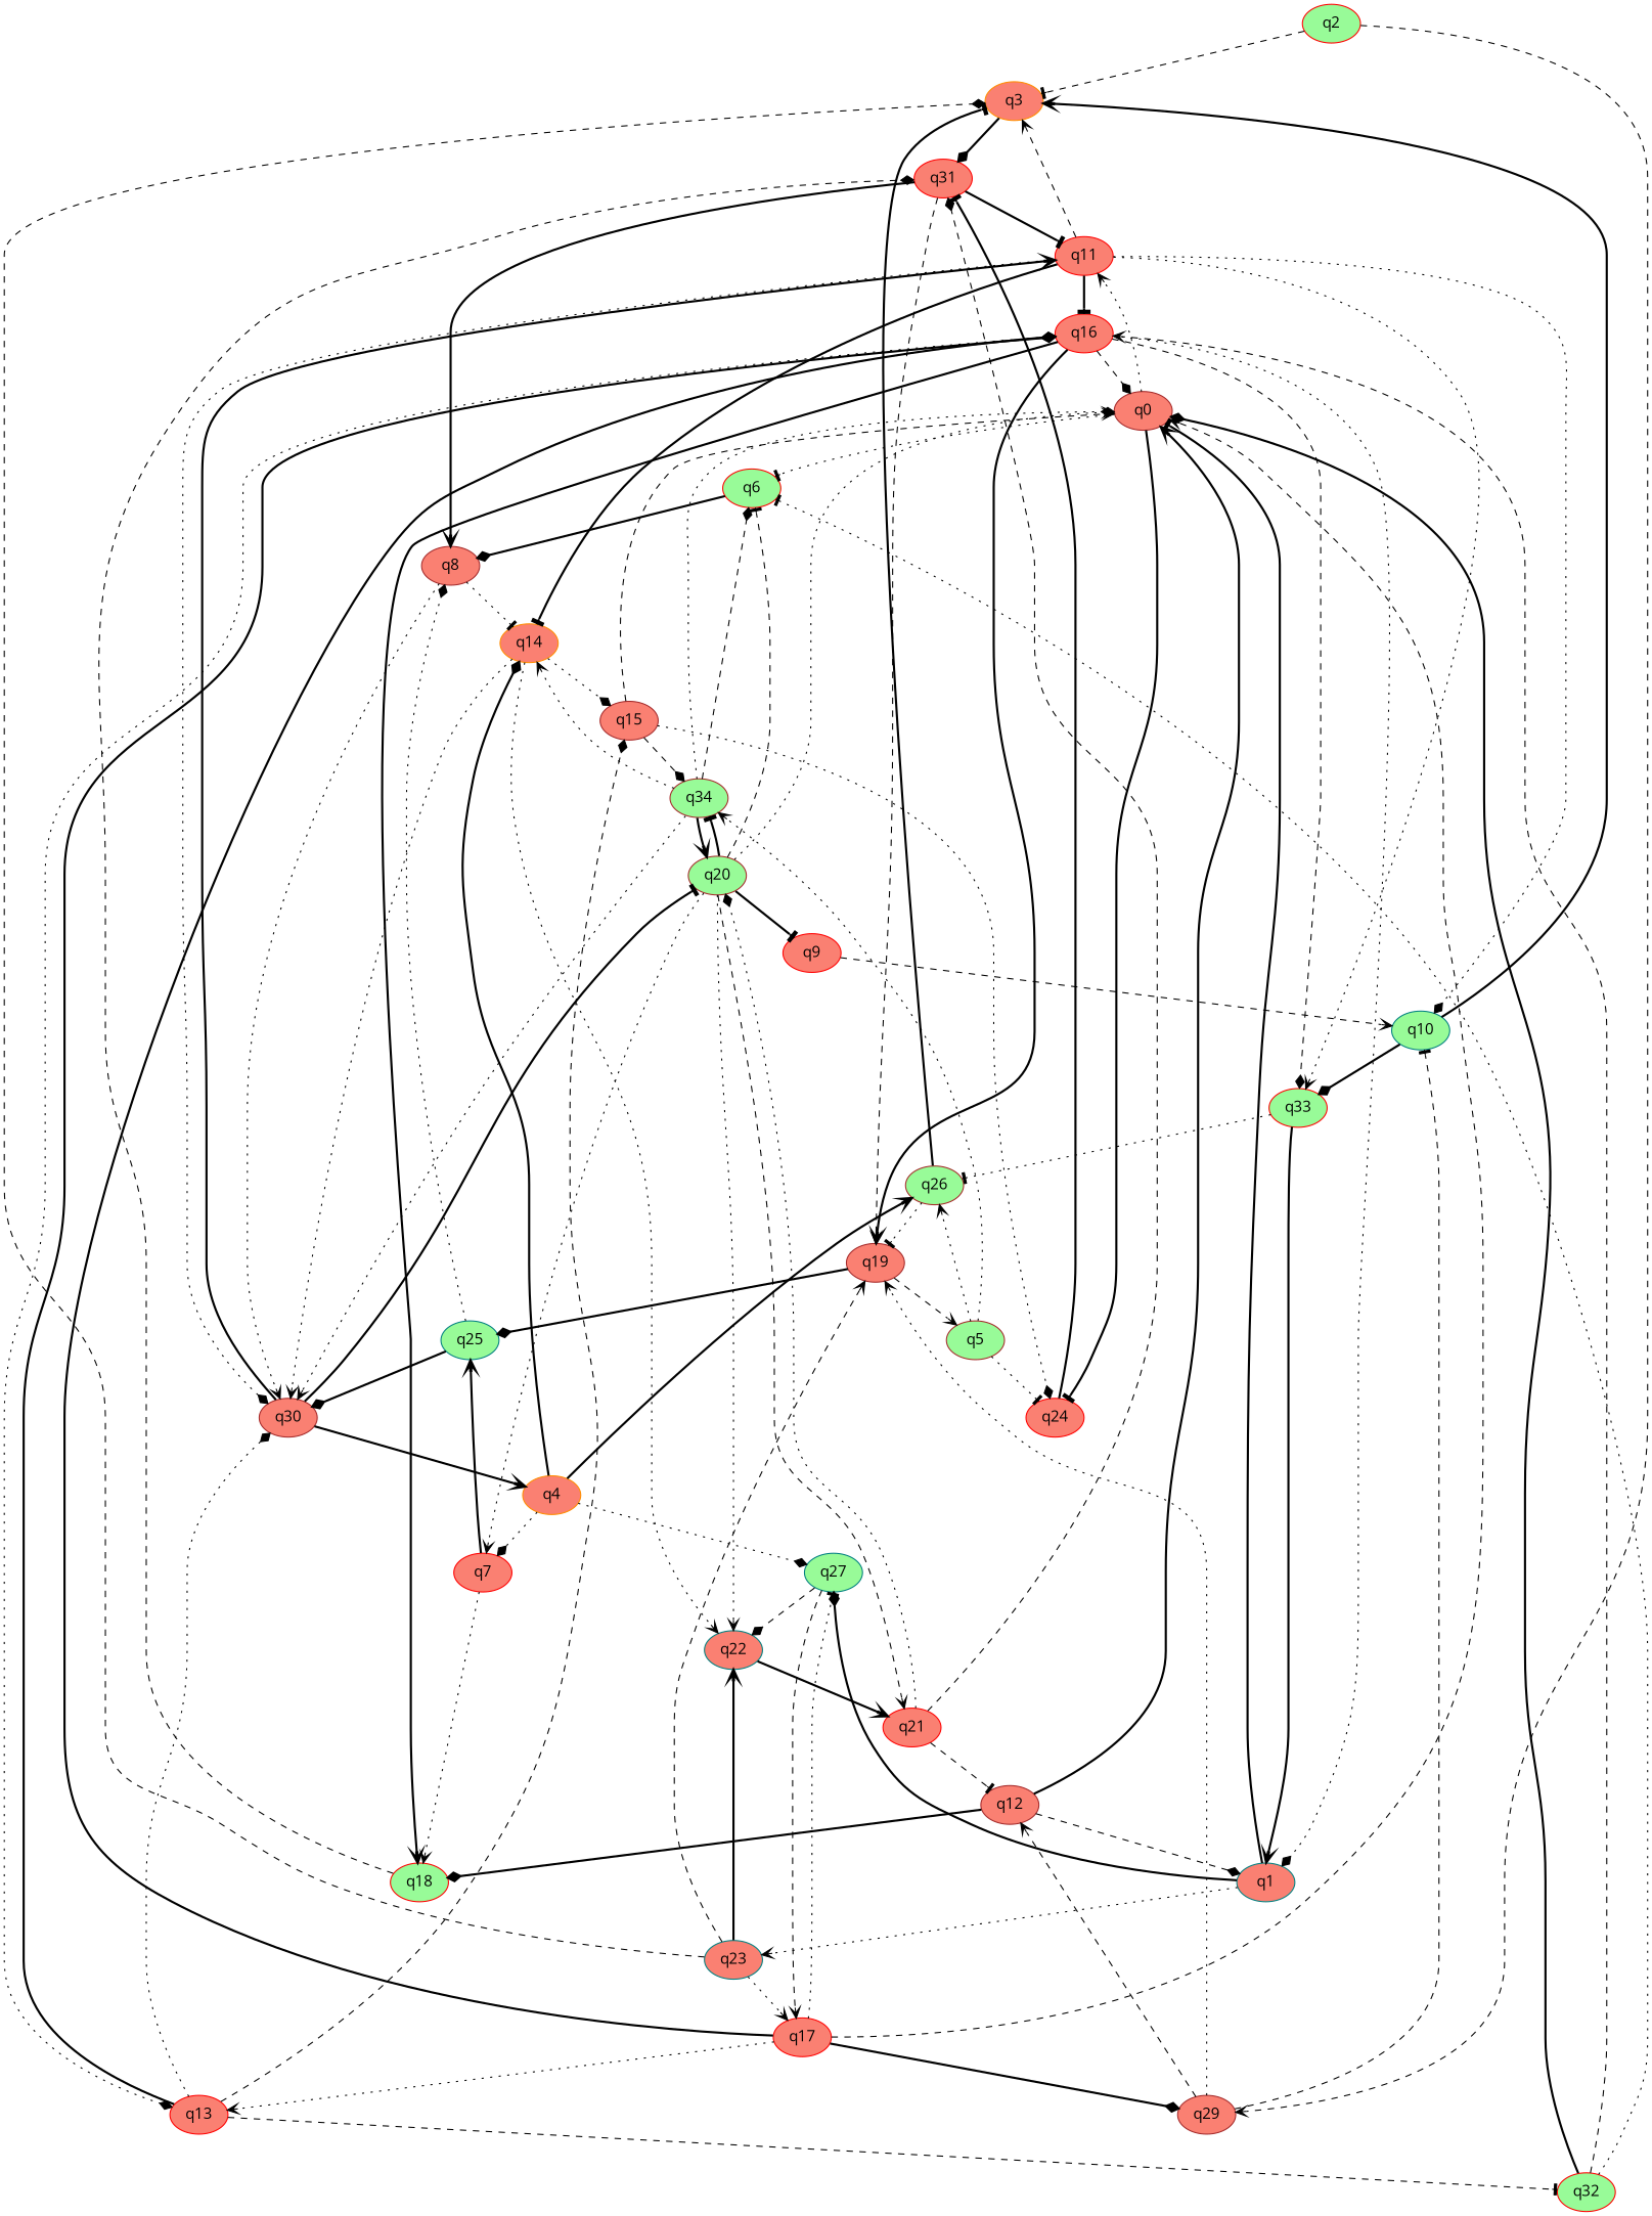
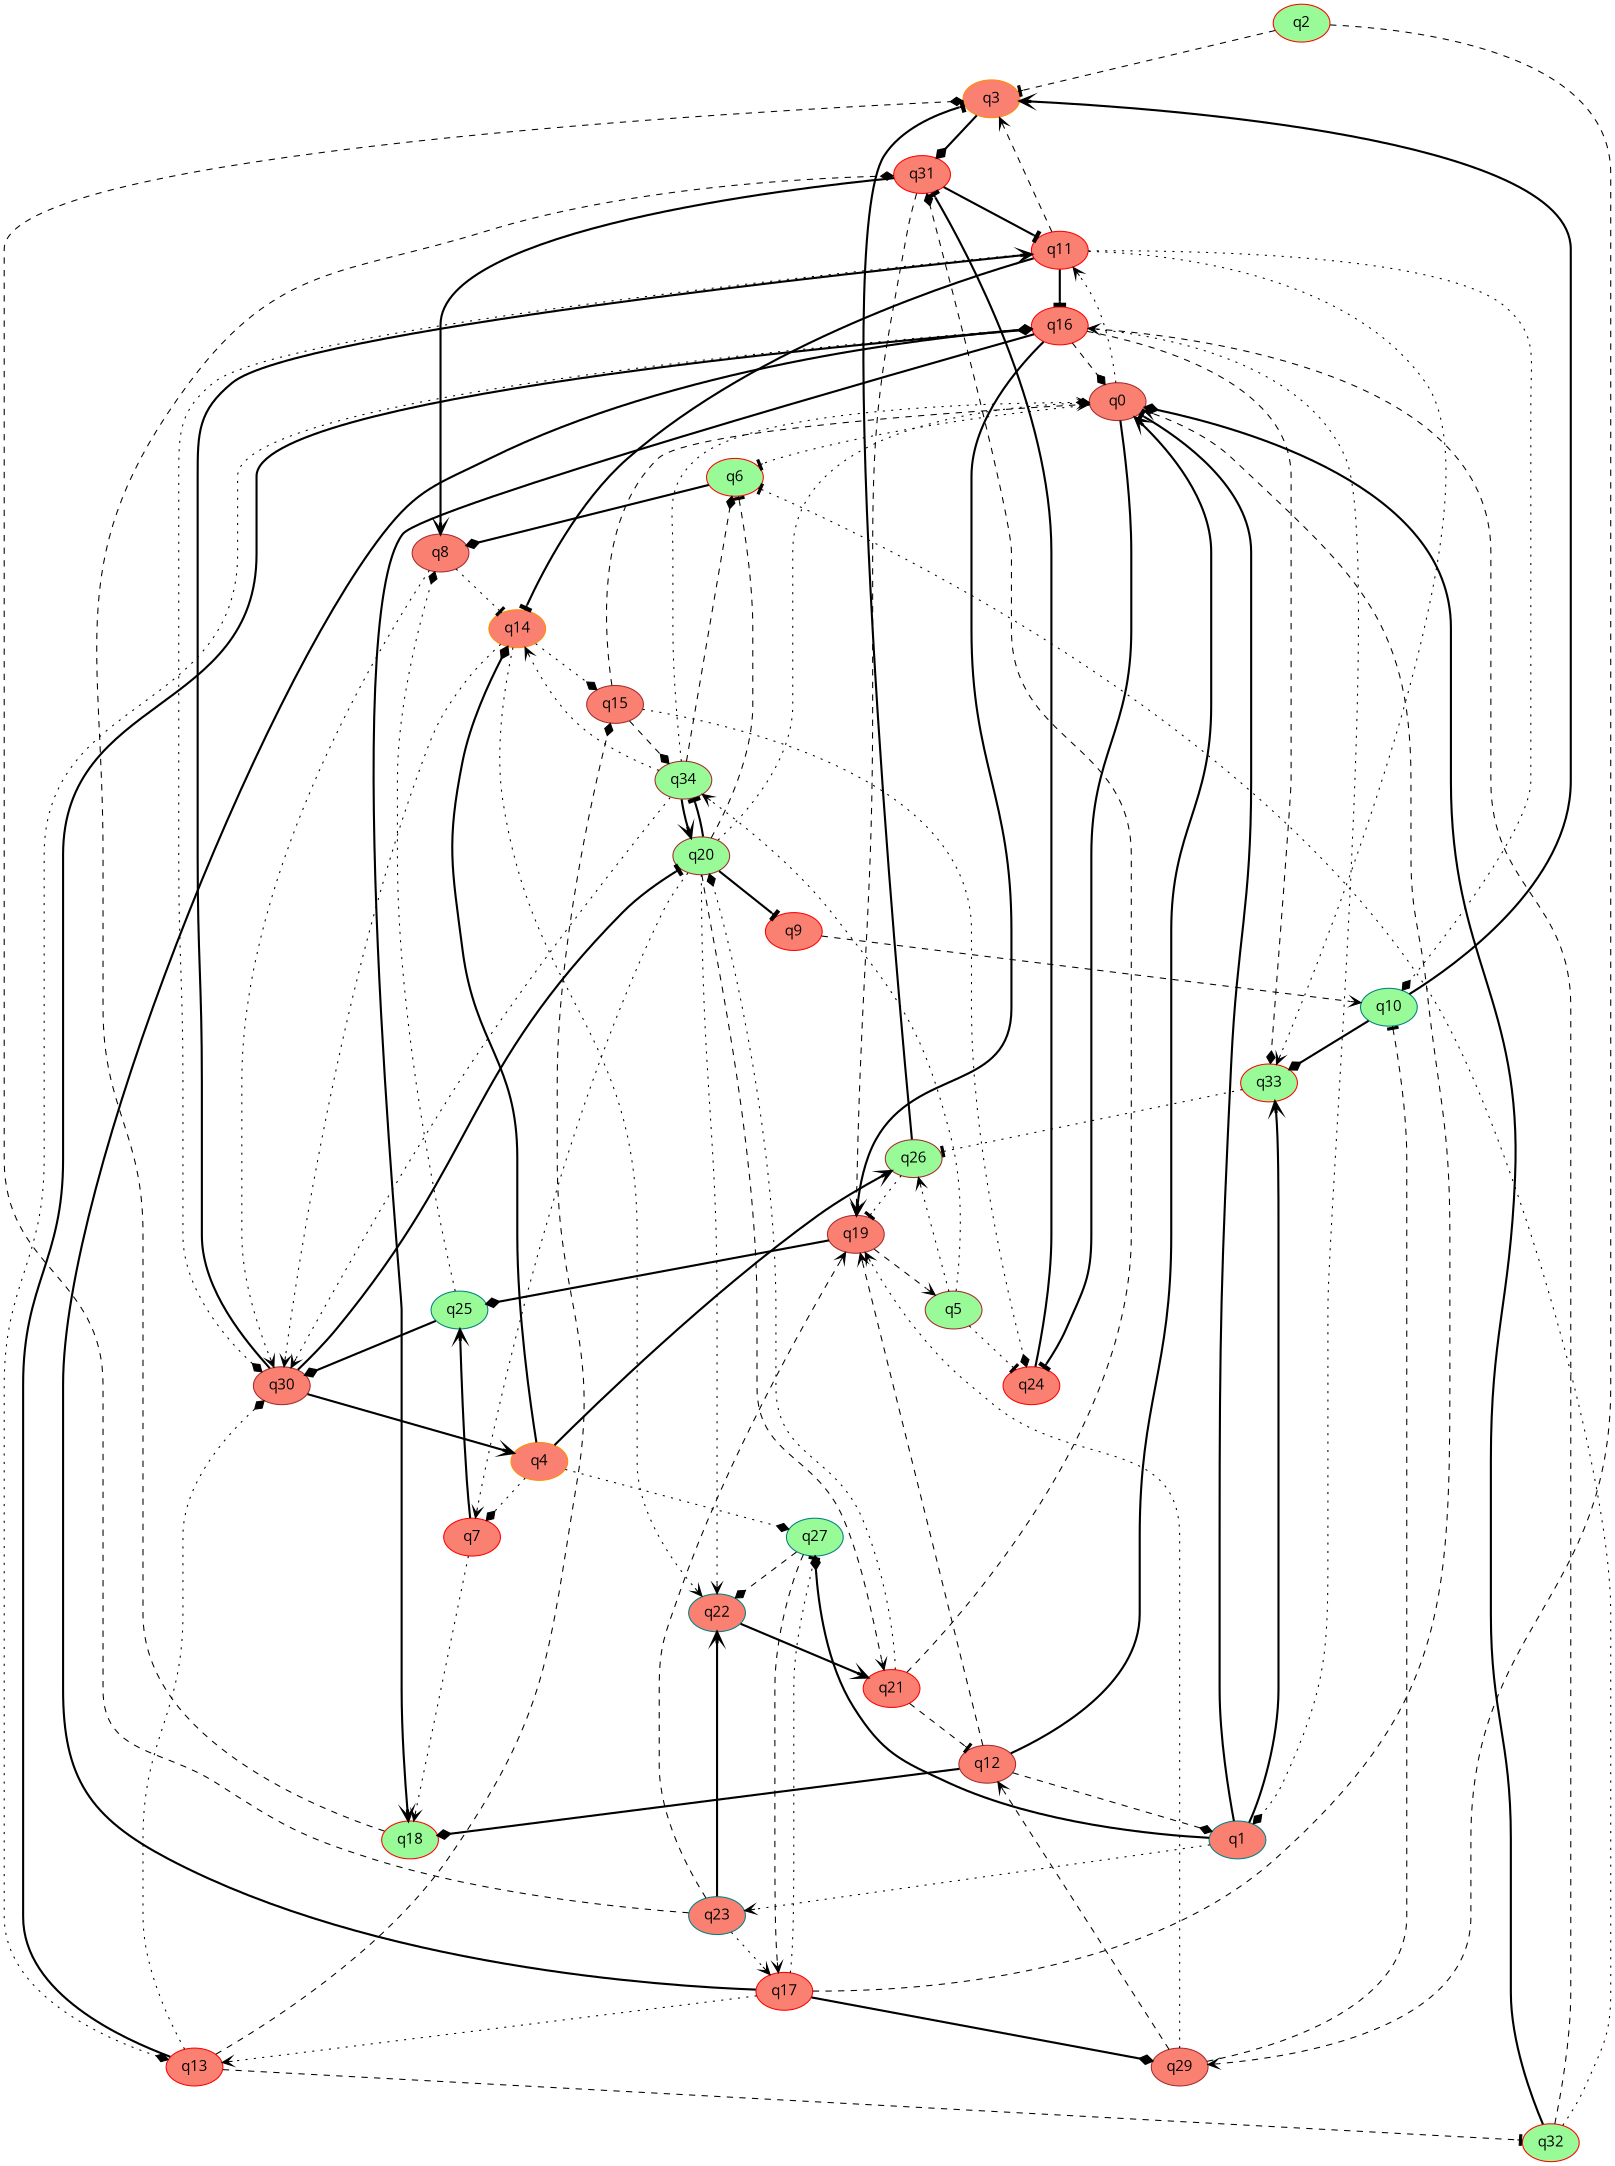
  digraph {
    fontname="Open Sans"
    node [color=red fillcolor=salmon fontname="Open Sans" style=filled]
    edge [arrowhead=vee fontname="Open Sans" style=dotted]
    q2 [fillcolor=palegreen]
    q3 [color=darkorange]
    q29 [color=brown]
    q10 [color=teal fillcolor=palegreen]
    q9
    q15 [color=brown final=1]
    q0 [color=brown]
    q24
    q34 [color=brown fillcolor=palegreen]
    q6 [fillcolor=palegreen]
    q11
    q31
    q14 [color=darkorange]
    q30 [color=brown]
    q20 [color=brown fillcolor=palegreen]
    q8 [color=brown]
    q33 [fillcolor=palegreen]
    q16
    q26 [color=brown fillcolor=palegreen]
    q22 [color=teal]
    q4 [color=darkorange]
    q1 [color=teal]
    q19 [color=brown]
    q18 [fillcolor=palegreen]
    q13
    q23 [color=teal]
    q27 [color=teal fillcolor=palegreen]
    q17
    q25 [color=teal fillcolor=palegreen]
    q5 [color=brown fillcolor=palegreen]
    q21
    q12 [color=brown]
    q7
    q32 [fillcolor=palegreen]
    q2 -> q3 [arrowhead=tee style=dashed]
    q2 -> q29 [style=dashed]
    q3 -> q31 [arrowhead=diamond style=bold]
    q29 -> q10 [arrowhead=tee style=dashed]
    q29 -> q19
    q29 -> q12 [style=dashed]
    q10 -> q3 [style=bold]
    q10 -> q33 [arrowhead=diamond style=bold]
    q9 -> q10 [style=dashed]
    q15 -> q0 [style=dashed]
    q15 -> q24 [arrowhead=diamond]
    q15 -> q34 [arrowhead=diamond style=dashed]
    q0 -> q24 [arrowhead=tee style=bold]
    q0 -> q6 [arrowhead=tee]
    q0 -> q11
    q24 -> q31 [arrowhead=tee style=bold]
    q34 -> q0 [arrowhead=diamond]
    q34 -> q6 [arrowhead=diamond style=dashed]
    q34 -> q14
    q34 -> q30
    q34 -> q20 [style=bold]
    q6 -> q8 [arrowhead=diamond style=bold]
    q11 -> q3 [style=dashed]
    q11 -> q10 [arrowhead=diamond]
    q11 -> q14 [arrowhead=tee style=bold]
    q11 -> q30 [arrowhead=diamond]
    q11 -> q33
    q11 -> q16 [arrowhead=tee style=bold]
    q31 -> q11 [arrowhead=tee style=bold]
    q31 -> q8 [style=bold]
    q31 -> q19 [style=dashed]
    q14 -> q15 [arrowhead=diamond]
    q14 -> q30
    q14 -> q22
    q30 -> q11 [style=bold]
    q30 -> q20 [arrowhead=tee style=bold]
    q30 -> q4 [style=bold]
    q20 -> q9 [arrowhead=tee style=bold]
    q20 -> q0
    q20 -> q34 [arrowhead=tee style=bold]
    q20 -> q6 [arrowhead=tee style=dashed]
    q20 -> q22
    q20 -> q21 [style=dashed]
    q20 -> q7
    q8 -> q14 [arrowhead=tee]
    q8 -> q30
    q33 -> q26 [arrowhead=tee]
    q16 -> q0 [arrowhead=diamond style=dashed]
    q16 -> q33 [arrowhead=diamond style=dashed]
    q16 -> q1 [arrowhead=diamond]
    q16 -> q19 [style=bold]
    q16 -> q18 [style=bold]
    q16 -> q13 [arrowhead=diamond]
    q26 -> q3 [arrowhead=tee style=bold]
    q26 -> q19 [arrowhead=tee]
    q22 -> q21 [style=bold]
    q4 -> q14 [arrowhead=diamond style=bold]
    q4 -> q26 [style=bold]
    q4 -> q27 [arrowhead=diamond]
    q4 -> q7 [arrowhead=diamond]
    q1 -> q0 [arrowhead=tee style=bold]
-   q33 -> q1 [style=bold]
+   q1 -> q33 [style=bold]
    q1 -> q23
    q1 -> q27 [arrowhead=diamond style=bold]
    q19 -> q25 [arrowhead=diamond style=bold]
    q19 -> q5 [style=dashed]
    q18 -> q31 [arrowhead=diamond style=dashed]
    q13 -> q15 [arrowhead=diamond style=dashed]
    q13 -> q30 [arrowhead=diamond]
    q13 -> q16 [arrowhead=diamond style=bold]
    q13 -> q32 [arrowhead=tee style=dashed]
    q23 -> q3 [arrowhead=diamond style=dashed]
    q23 -> q22 [style=bold]
    q23 -> q19 [style=dashed]
    q23 -> q17
    q27 -> q22 [arrowhead=diamond style=dashed]
    q27 -> q17 [style=dashed]
    q17 -> q29 [arrowhead=diamond style=bold]
    q17 -> q0 [style=dashed]
    q17 -> q16 [arrowhead=diamond style=bold]
    q17 -> q13
    q17 -> q27 [arrowhead=tee]
    q25 -> q30 [arrowhead=diamond style=bold]
    q25 -> q8 [arrowhead=diamond]
    q5 -> q24 [arrowhead=tee]
    q5 -> q34
    q5 -> q26
    q21 -> q31 [arrowhead=diamond style=dashed]
    q21 -> q20 [arrowhead=diamond]
    q21 -> q12 [arrowhead=tee style=dashed]
    q12 -> q0 [style=bold]
    q12 -> q1 [arrowhead=diamond style=dashed]
+   q12 -> q19 [style=dashed]
    q12 -> q18 [arrowhead=diamond style=bold]
    q7 -> q18
    q7 -> q25 [style=bold]
    q32 -> q0 [arrowhead=diamond style=bold]
    q32 -> q6 [arrowhead=tee]
    q32 -> q16 [style=dashed]
  }
